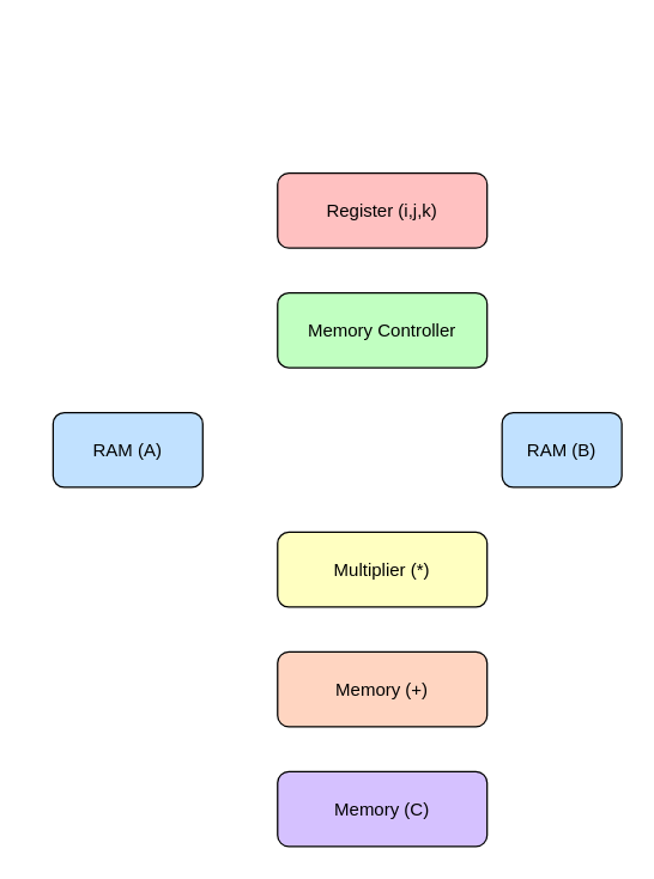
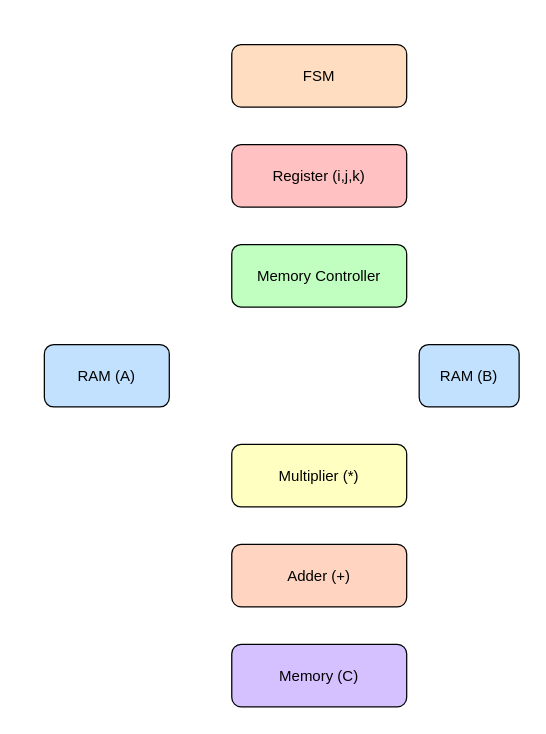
  <mxCell id="0" />
  <mxCell id="1" parent="0" />
+ <mxCell id="2" value="FSM" style="shape=rectangle;fillColor=#FFDDC1;strokeColor=#000000;rounded=1;" vertex="1" parent="1"><mxGeometry x="170" y="20" width="140" height="50" as="geometry" /></mxCell>
  <mxCell id="3" value="Register (i,j,k)" style="shape=rectangle;fillColor=#FFC1C1;strokeColor=#000000;rounded=1;" vertex="1" parent="1"><mxGeometry x="170" y="100" width="140" height="50" as="geometry" /></mxCell>
  <mxCell id="4" value="Memory Controller" style="shape=rectangle;fillColor=#C1FFC1;strokeColor=#000000;rounded=1;" vertex="1" parent="1"><mxGeometry x="170" y="180" width="140" height="50" as="geometry" /></mxCell>
  <mxCell id="5" value="RAM (A)" style="shape=rectangle;fillColor=#C1E1FF;strokeColor=#000000;rounded=1;" vertex="1" parent="1"><mxGeometry x="20" y="260" width="100" height="50" as="geometry" /></mxCell>
  <mxCell id="6" value="RAM (B)" style="shape=rectangle;fillColor=#C1E1FF;strokeColor=#000000;rounded=1;" vertex="1" parent="1"><mxGeometry x="320" y="260" width="80" height="50" as="geometry" /></mxCell>
  <mxCell id="7" value="Multiplier (*)" style="shape=rectangle;fillColor=#FFFFC1;strokeColor=#000000;rounded=1;" vertex="1" parent="1"><mxGeometry x="170" y="340" width="140" height="50" as="geometry" /></mxCell>
- <mxCell id="8" value="Memory (+)" style="shape=rectangle;fillColor=#FFD5C1;strokeColor=#000000;rounded=1;" vertex="1" parent="1"><mxGeometry x="170" y="420" width="140" height="50" as="geometry" /></mxCell>
+ <mxCell id="8" value="Adder (+)" style="shape=rectangle;fillColor=#FFD5C1;strokeColor=#000000;rounded=1;" vertex="1" parent="1"><mxGeometry x="170" y="420" width="140" height="50" as="geometry" /></mxCell>
  <mxCell id="9" value="Memory (C)" style="shape=rectangle;fillColor=#D5C1FF;strokeColor=#000000;rounded=1;" vertex="1" parent="1"><mxGeometry x="170" y="500" width="140" height="50" as="geometry" /></mxCell>
  <mxCell id="10" edge="1" parent="1" source="3" target="4" style="edgeStyle=elbowEdgeStyle;" />
  <mxCell id="11" edge="1" parent="1" source="4" target="5" style="edgeStyle=elbowEdgeStyle;endArrow=diamond;" />
  <mxCell id="12" edge="1" parent="1" source="4" target="6" style="edgeStyle=elbowEdgeStyle;" />
  <mxCell id="13" edge="1" parent="1" source="5" target="7" style="edgeStyle=elbowEdgeStyle;" />
  <mxCell id="14" edge="1" parent="1" source="6" target="7" style="edgeStyle=elbowEdgeStyle;" />
  <mxCell id="15" edge="1" parent="1" source="7" target="8" style="edgeStyle=elbowEdgeStyle;" />
  <mxCell id="16" edge="1" parent="1" source="8" target="9" style="edgeStyle=elbowEdgeStyle;dashed=1;" />
